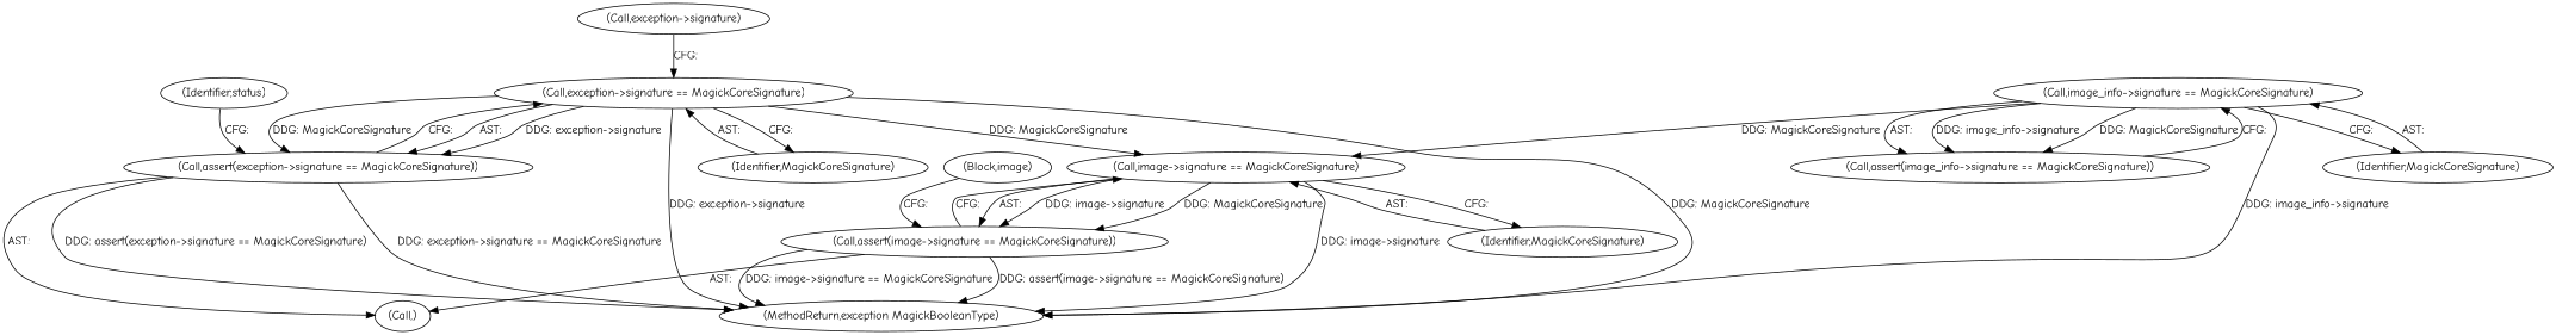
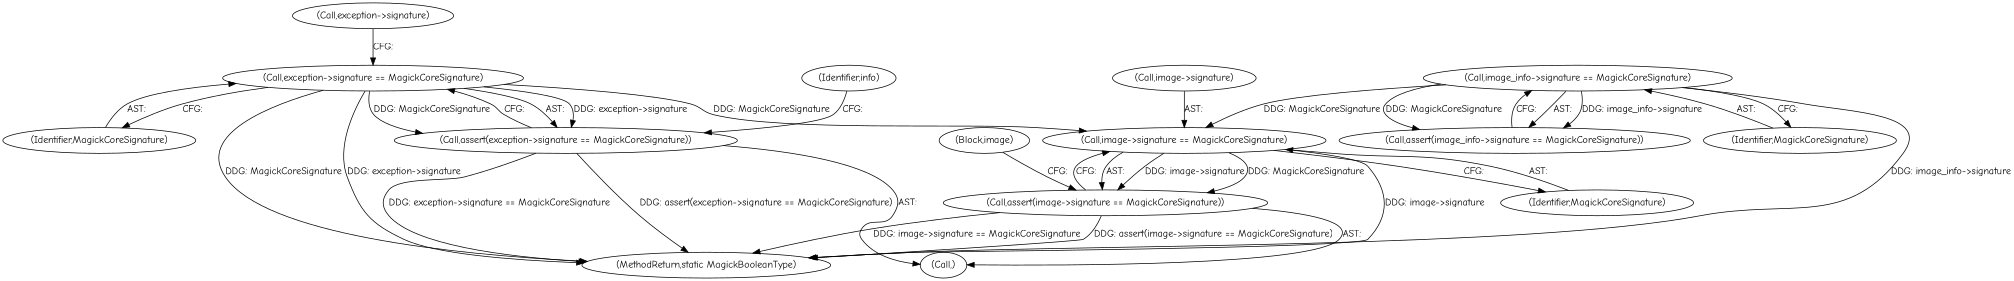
  digraph {
    fontname="Comic Neue"
    node [fontname="Comic Neue"]
    edge [fontname="Comic Neue"]
    n1 [label="(Call,image->signature == MagickCoreSignature)"]
    n2 [label="(Call,assert(image->signature == MagickCoreSignature))"]
    n3 [label="(Identifier,MagickCoreSignature)"]
-   n4 [label="(MethodReturn,exception MagickBooleanType)"]
+   n4 [label="(MethodReturn,static MagickBooleanType)"]
    n5 [label="(Call,)"]
    n6 [label="(Call,exception->signature == MagickCoreSignature)"]
    n7 [label="(Call,assert(exception->signature == MagickCoreSignature))"]
    n8 [label="(Identifier,MagickCoreSignature)"]
    n9 [label="(Call,image_info->signature == MagickCoreSignature)"]
    n10 [label="(Call,assert(image_info->signature == MagickCoreSignature))"]
    n11 [label="(Identifier,MagickCoreSignature)"]
+   n12 [label="(Call,image->signature)"]
    n13 [label="(Call,exception->signature)"]
-   n14 [label="(Identifier,status)"]
+   n14 [label="(Identifier,info)"]
    n15 [label="(Block,image)"]
    n1 -> n2 [label="AST: "]
    n1 -> n2 [label="DDG: image->signature"]
    n1 -> n2 [label="DDG: MagickCoreSignature"]
    n1 -> n3 [label="CFG: "]
    n1 -> n4 [label="DDG: image->signature"]
    n2 -> n1 [label="CFG: "]
    n2 -> n4 [label="DDG: assert(image->signature == MagickCoreSignature)"]
    n2 -> n4 [label="DDG: image->signature == MagickCoreSignature"]
    n2 -> n5 [label="AST: "]
    n3 -> n1 [label="AST: "]
    n6 -> n1 [label="DDG: MagickCoreSignature"]
    n6 -> n4 [label="DDG: exception->signature"]
    n6 -> n4 [label="DDG: MagickCoreSignature"]
    n6 -> n7 [label="AST: "]
    n6 -> n7 [label="DDG: exception->signature"]
    n6 -> n7 [label="DDG: MagickCoreSignature"]
    n6 -> n8 [label="CFG: "]
    n7 -> n4 [label="DDG: assert(exception->signature == MagickCoreSignature)"]
    n7 -> n4 [label="DDG: exception->signature == MagickCoreSignature"]
    n7 -> n5 [label="AST: "]
    n7 -> n6 [label="CFG: "]
    n8 -> n6 [label="AST: "]
    n9 -> n1 [label="DDG: MagickCoreSignature"]
    n9 -> n4 [label="DDG: image_info->signature"]
    n9 -> n10 [label="AST: "]
    n9 -> n10 [label="DDG: image_info->signature"]
    n9 -> n10 [label="DDG: MagickCoreSignature"]
    n9 -> n11 [label="CFG: "]
    n10 -> n9 [label="CFG: "]
    n11 -> n9 [label="AST: "]
+   n12 -> n1 [label="AST: "]
    n13 -> n6 [label="CFG: "]
    n14 -> n7 [label="CFG: "]
    n15 -> n2 [label="CFG: "]
  }
